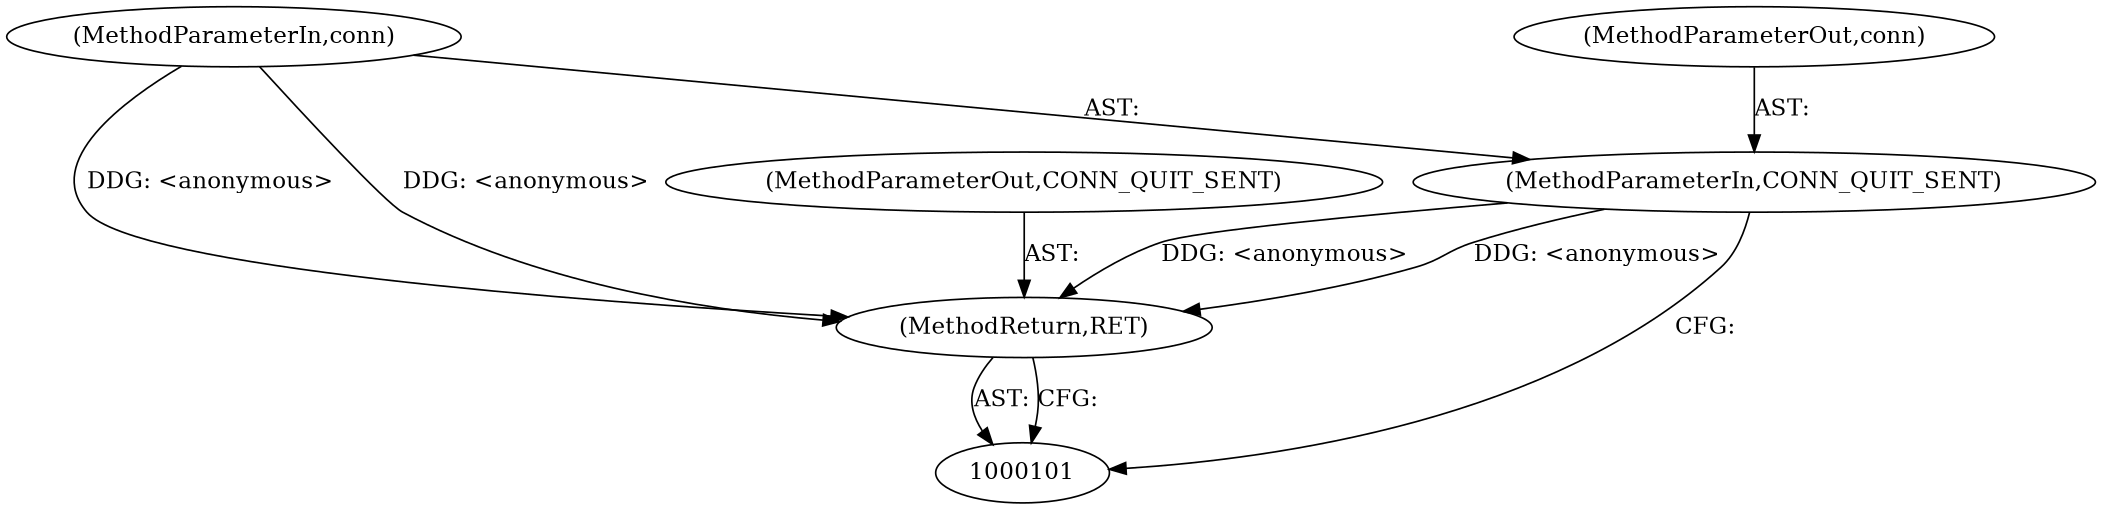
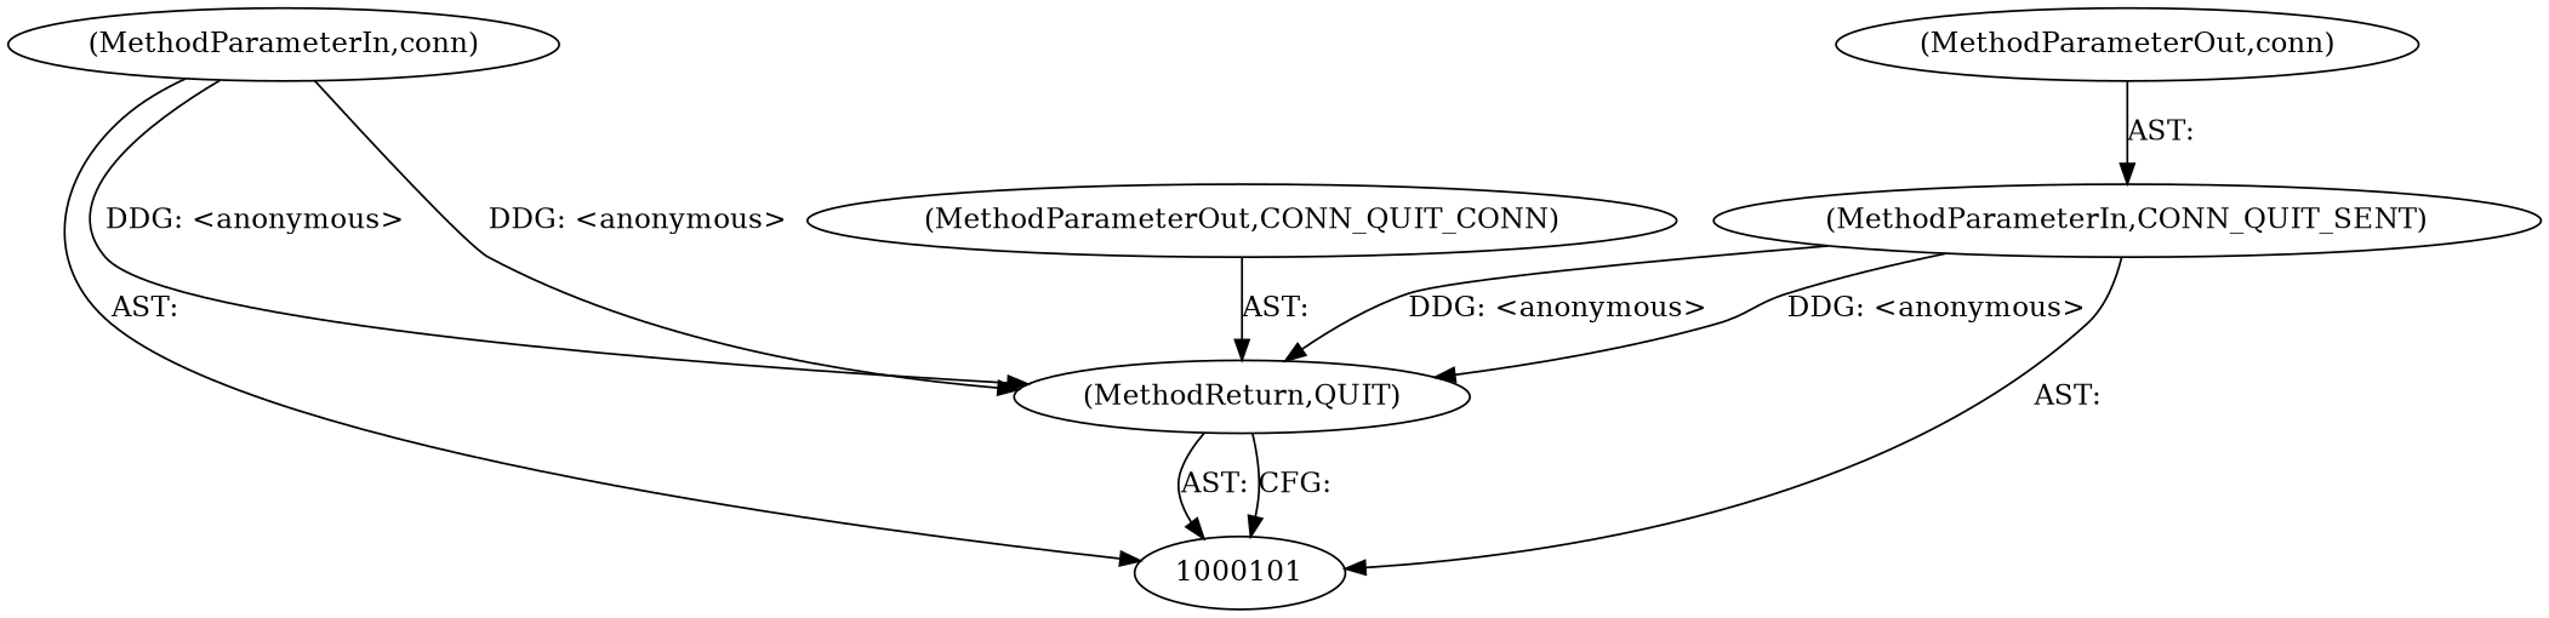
  digraph {
-   n1 [label="(MethodReturn,RET)"]
+   n1 [label="(MethodReturn,QUIT)"]
    1000101
    n3 [label="(MethodParameterIn,conn)"]
    n4 [label="(MethodParameterOut,conn)"]
    n5 [label="(MethodParameterIn,CONN_QUIT_SENT)"]
-   n6 [label="(MethodParameterOut,CONN_QUIT_SENT)"]
+   n6 [label="(MethodParameterOut,CONN_QUIT_CONN)"]
    n1 -> 1000101 [label="AST: "]
    n1 -> 1000101 [label="CFG: "]
    n3 -> n1 [label="DDG: <anonymous>"]
    n3 -> n1 [label="DDG: <anonymous>"]
-   n3 -> n5 [label="AST: "]
+   n3 -> 1000101 [label="AST: "]
    n4 -> n5 [label="AST: "]
    n5 -> n1 [label="DDG: <anonymous>"]
    n5 -> n1 [label="DDG: <anonymous>"]
-   n5 -> 1000101 [label="CFG: "]
+   n5 -> 1000101 [label="AST: "]
    n6 -> n1 [label="AST: "]
  }
